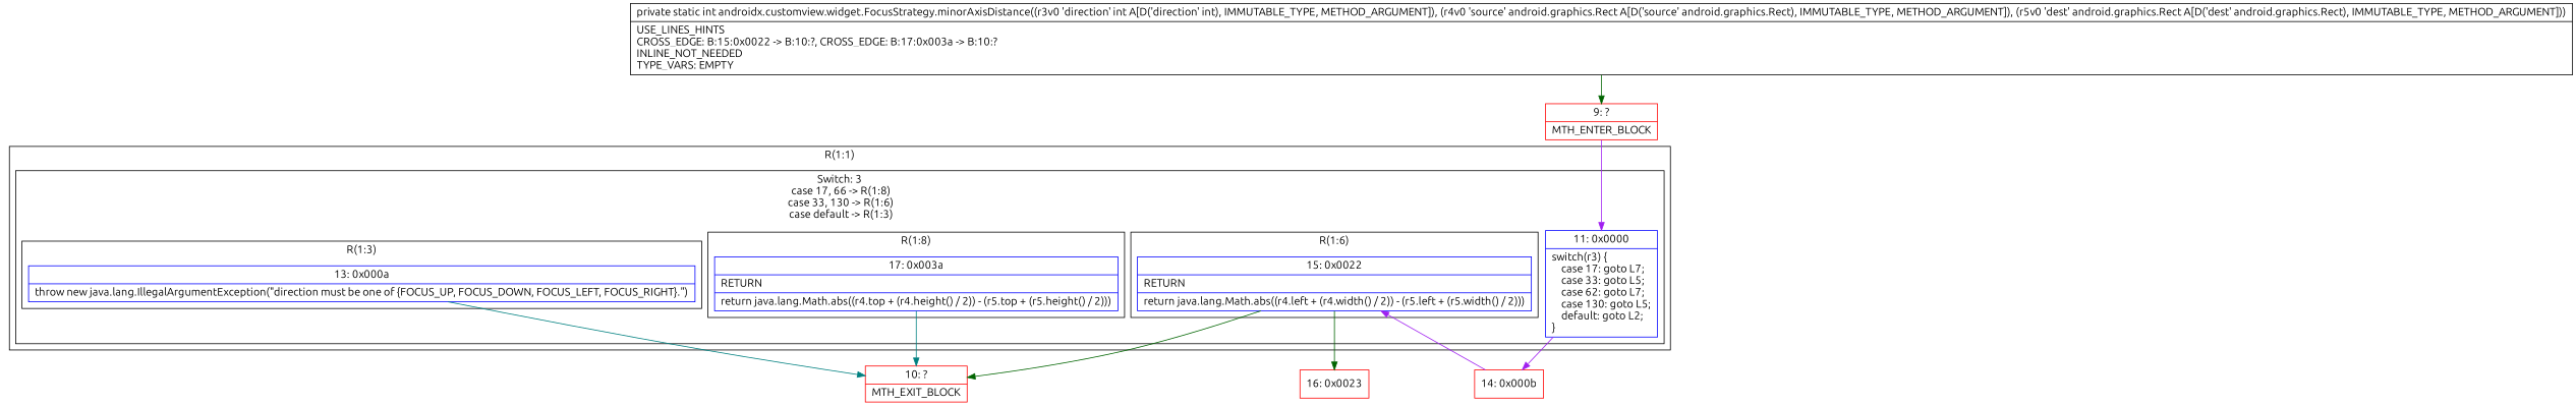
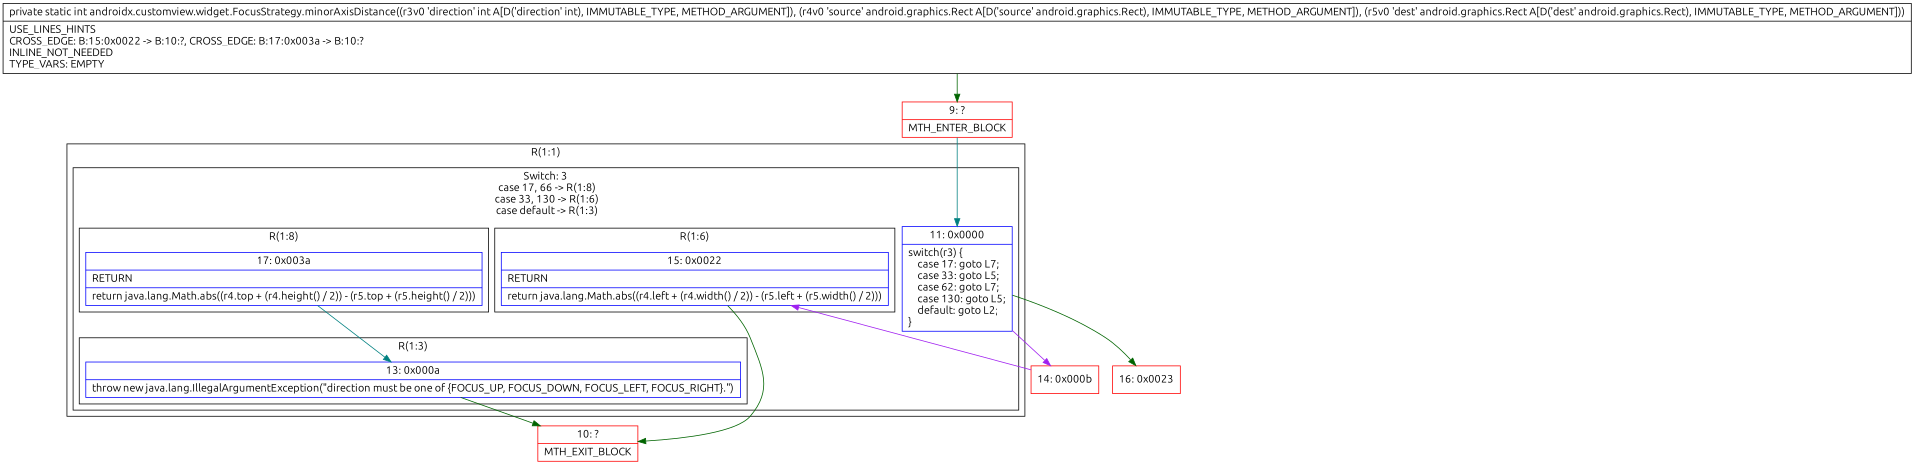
  digraph {
    fontname=Ubuntu
    node [color=blue fontname=Ubuntu shape=record]
    edge [color=darkgreen fontname=Ubuntu]
    n1 [label="{17\:\ 0x003a|RETURN\l|return java.lang.Math.abs((r4.top + (r4.height() \/ 2)) \- (r5.top + (r5.height() \/ 2)))\l}"]
    n2 [label="{15\:\ 0x0022|RETURN\l|return java.lang.Math.abs((r4.left + (r4.width() \/ 2)) \- (r5.left + (r5.width() \/ 2)))\l}"]
    n3 [label="{13\:\ 0x000a|throw new java.lang.IllegalArgumentException(\"direction must be one of \{FOCUS_UP, FOCUS_DOWN, FOCUS_LEFT, FOCUS_RIGHT\}.\")\l}"]
    n4 [label="{11\:\ 0x0000|switch(r3) \{\l    case 17: goto L7;\l    case 33: goto L5;\l    case 62: goto L7;\l    case 130: goto L5;\l    default: goto L2;\l\}\l}"]
    n5 [color=red label="{10\:\ ?|MTH_EXIT_BLOCK\l}"]
    n6 [color=red label="{14\:\ 0x000b}"]
    n7 [color=red label="{16\:\ 0x0023}"]
    n8 [color=red label="{9\:\ ?|MTH_ENTER_BLOCK\l}"]
    n9 [label="{private static int androidx.customview.widget.FocusStrategy.minorAxisDistance((r3v0 'direction' int A[D('direction' int), IMMUTABLE_TYPE, METHOD_ARGUMENT]), (r4v0 'source' android.graphics.Rect A[D('source' android.graphics.Rect), IMMUTABLE_TYPE, METHOD_ARGUMENT]), (r5v0 'dest' android.graphics.Rect A[D('dest' android.graphics.Rect), IMMUTABLE_TYPE, METHOD_ARGUMENT]))  | USE_LINES_HINTS\lCROSS_EDGE: B:15:0x0022 \-\> B:10:?, CROSS_EDGE: B:17:0x003a \-\> B:10:?\lINLINE_NOT_NEEDED\lTYPE_VARS: EMPTY\l}" color=""]
    subgraph cluster_1 {
      label="R(1:1)"
      subgraph cluster_2 {
        label="Switch: 3\n case 17, 66 -> R(1:8)\n case 33, 130 -> R(1:6)\n case default -> R(1:3)"
        n4
        subgraph cluster_3 {
          label="R(1:8)"
          n1
        }
        subgraph cluster_4 {
          label="R(1:6)"
          n2
        }
        subgraph cluster_5 {
          label="R(1:3)"
          n3
        }
      }
    }
-   n1 -> n5 [color=teal]
+   n1 -> n3 [color=teal]
    n2 -> n5
-   n3 -> n5 [color=teal]
+   n3 -> n5
    n4 -> n6 [color=purple]
-   n2 -> n7
+   n4 -> n7
    n6 -> n2 [color=purple]
-   n8 -> n4 [color=purple]
+   n8 -> n4 [color=teal]
    n9 -> n8
  }
